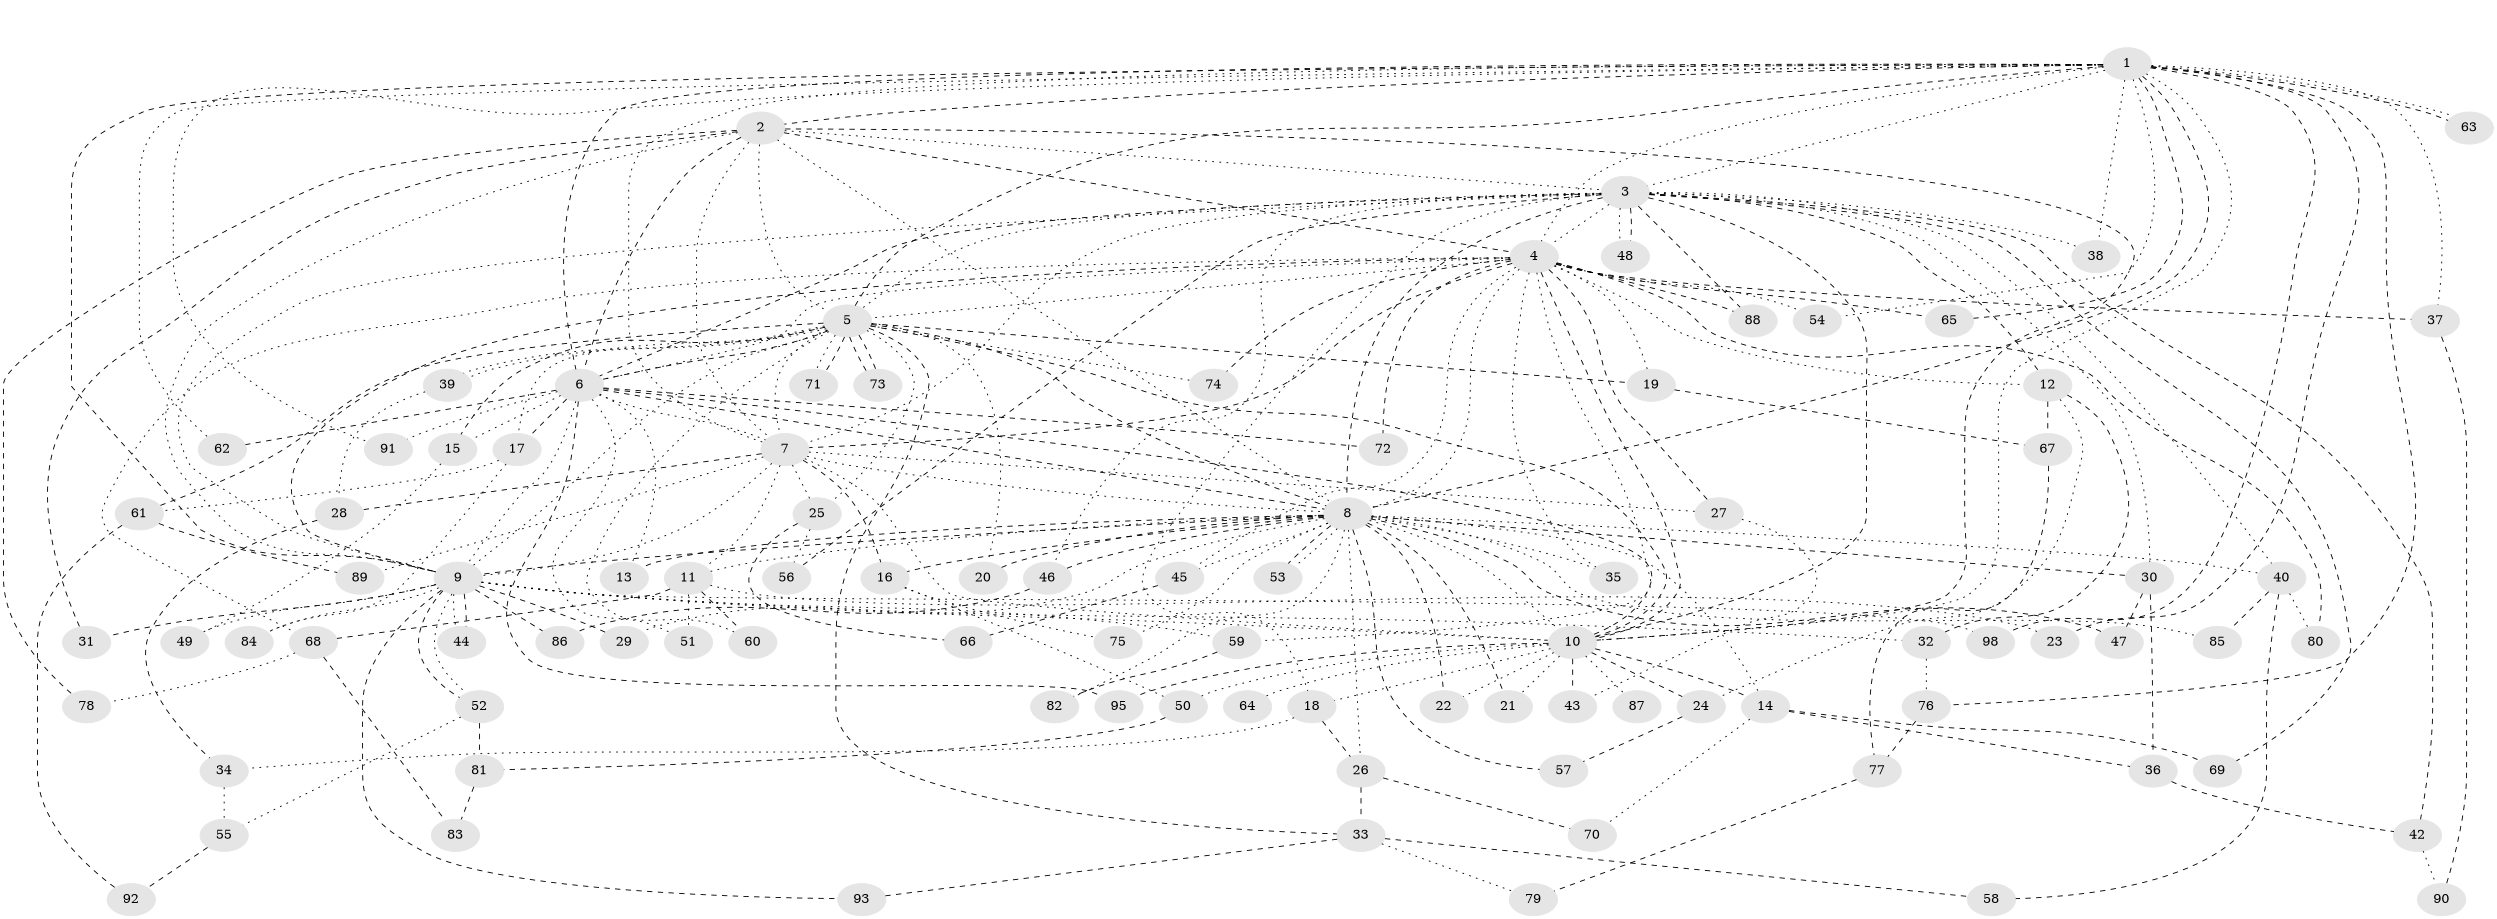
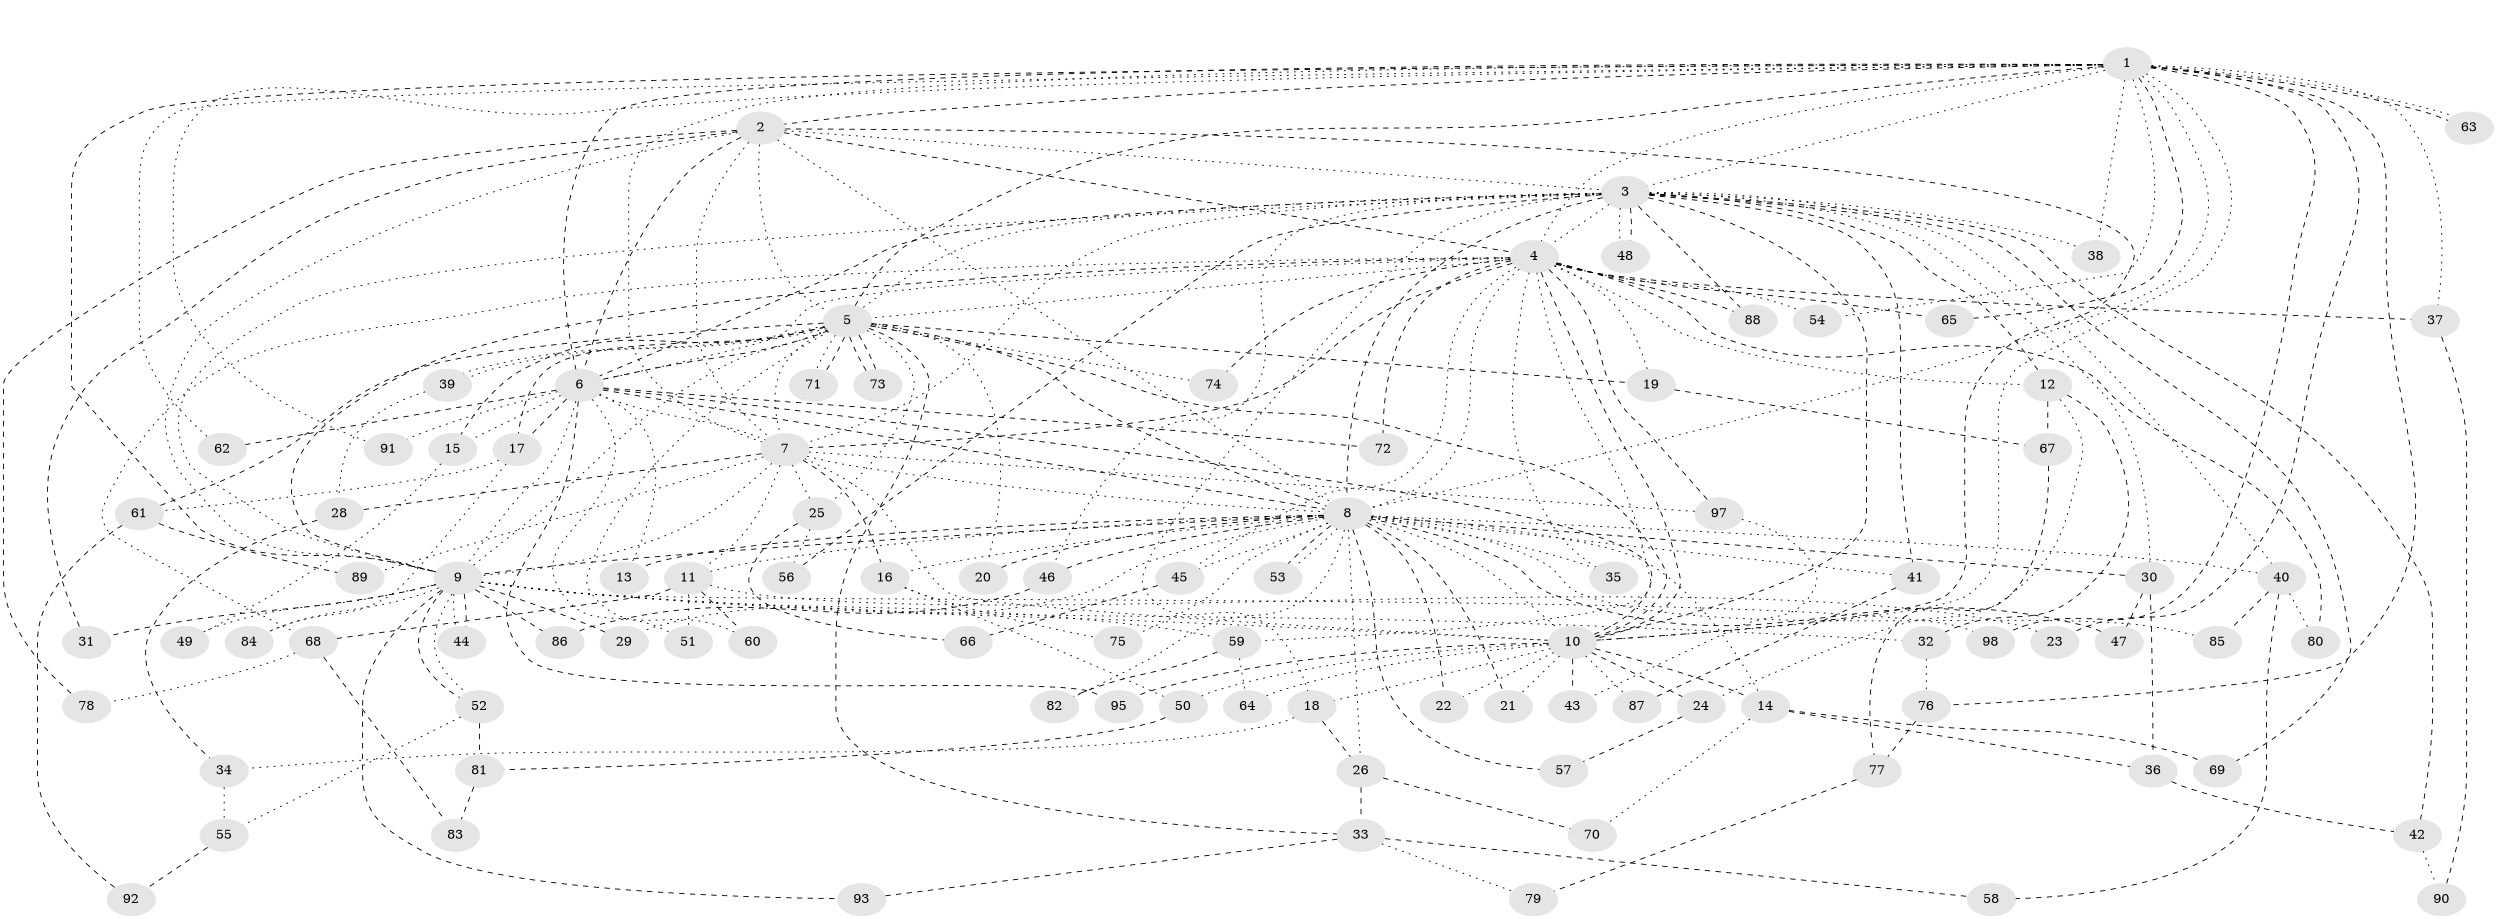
  graph {
    node [color=gray90 style=filled]
    edge [style=dashed]
    1
    2
    3
    4
    5
    6
    7
    8
    9
    10
    23
    37
    38
    54
    62
    63
    65
    76
    91
    n20 [label=98]
    31
    78
    12
    18
    30
    40
+   41
    42
    46
    48
    56
    69
    88
    19
-   27
+   27 [label=97]
    35
    45
    59
    68
    72
    74
    80
    15
    17
    20
    25
    33
    39
    60
    61
    71
    73
    13
    51
    95
    28
    11
    16
    89
    14
    21
    22
    26
    29
    47
    53
    57
    75
    82
    85
    32
    44
    49
    52
    84
    86
    93
    24
    43
    50
    64
    87
    90
    77
    67
    34
    36
    58
    66
    83
    79
    92
    70
    55
    81
    1 -- 2
    1 -- 3 [style=dotted]
    1 -- 4 [style=dotted]
    1 -- 5
    1 -- 6
    1 -- 7 [style=dotted]
-   1 -- 8
+   1 -- 8 [style=dotted]
    1 -- 9
    1 -- 10 [style=dotted]
    1 -- 23
    1 -- 37 [style=dotted]
    1 -- 38 [style=dotted]
    1 -- 54 [style=dotted]
    1 -- 62 [style=dotted]
    1 -- 63
    1 -- 63 [style=dotted]
    1 -- 65
    1 -- 76
    1 -- 91 [style=dotted]
    1 -- n20
    2 -- 3 [style=dotted]
    2 -- 4
    2 -- 5 [style=dotted]
    2 -- 6
    2 -- 7 [style=dotted]
    2 -- 8 [style=dotted]
    2 -- 9 [style=dotted]
    2 -- 10
    2 -- 31
    2 -- 78
    3 -- 4 [style=dotted]
    3 -- 5 [style=dotted]
    3 -- 6
    3 -- 7 [style=dotted]
    3 -- 8
    3 -- 9 [style=dotted]
    3 -- 10
    3 -- 38 [style=dotted]
    3 -- 12
    3 -- 18 [style=dotted]
    3 -- 30 [style=dotted]
    3 -- 40 [style=dotted]
+   3 -- 41
    3 -- 42
    3 -- 46 [style=dotted]
    3 -- 48 [style=dotted]
    3 -- 48
    3 -- 56
    3 -- 69
    3 -- 88
    4 -- 5 [style=dotted]
    4 -- 6 [style=dotted]
    4 -- 7
    4 -- 8 [style=dotted]
    4 -- 9
    4 -- 10
    4 -- 37
    4 -- 54 [style=dotted]
    4 -- 65
    4 -- 12 [style=dotted]
    4 -- 88
    4 -- 19 [style=dotted]
    4 -- 27
    4 -- 35 [style=dotted]
    4 -- 45 [style=dotted]
    4 -- 59 [style=dotted]
    4 -- 68 [style=dotted]
    4 -- 72
    4 -- 74
    4 -- 80
    5 -- 6
    5 -- 7 [style=dotted]
    5 -- 8
    5 -- 9 [style=dotted]
    5 -- 10
    5 -- 19
    5 -- 74 [style=dotted]
    5 -- 15
-   5 -- 17 [style=dotted]
+   5 -- 17
    5 -- 20 [style=dotted]
    5 -- 25 [style=dotted]
    5 -- 33
    5 -- 39 [style=dotted]
    5 -- 39 [style=dotted]
    5 -- 60 [style=dotted]
    5 -- 61
    5 -- 71 [style=dotted]
    5 -- 71
    5 -- 73
    5 -- 73
    6 -- 7 [style=dotted]
    6 -- 8
    6 -- 9 [style=dotted]
    6 -- 10
    6 -- 62
    6 -- 91 [style=dotted]
    6 -- 72
    6 -- 15 [style=dotted]
    6 -- 17
    6 -- 13 [style=dotted]
    6 -- 51 [style=dotted]
    6 -- 95
    7 -- 8 [style=dotted]
    7 -- 9 [style=dotted]
    7 -- 10 [style=dotted]
    7 -- 27 [style=dotted]
    7 -- 25 [style=dotted]
    7 -- 28
    7 -- 11 [style=dotted]
    7 -- 16
    7 -- 89 [style=dotted]
    8 -- 9
    8 -- 10 [style=dotted]
    8 -- 30
    8 -- 40 [style=dotted]
+   8 -- 41 [style=dotted]
    8 -- 46
    8 -- 35 [style=dotted]
    8 -- 45 [style=dotted]
    8 -- 20
    8 -- 13
    8 -- 11 [style=dotted]
-   8 -- 16
+   8 -- 16 [style=dotted]
    8 -- 14 [style=dotted]
    8 -- 21
    8 -- 22
    8 -- 26 [style=dotted]
    8 -- 29 [style=dotted]
    8 -- 47
    8 -- 53
    8 -- 53 [style=dotted]
    8 -- 57
    8 -- 75 [style=dotted]
    8 -- 82 [style=dotted]
    8 -- 85 [style=dotted]
    9 -- 10 [style=dotted]
    9 -- n20 [style=dotted]
    9 -- 31
    9 -- 59 [style=dotted]
    9 -- 29
    9 -- 32 [style=dotted]
    9 -- 44 [style=dotted]
    9 -- 44
    9 -- 49 [style=dotted]
    9 -- 52
    9 -- 52 [style=dotted]
    9 -- 84 [style=dotted]
    9 -- 86
    9 -- 93
    10 -- 18 [style=dotted]
    10 -- 95
    10 -- 14
    10 -- 21 [style=dotted]
    10 -- 22 [style=dotted]
    10 -- 24
    10 -- 43
    10 -- 50 [style=dotted]
    10 -- 64 [style=dotted]
    10 -- 87 [style=dotted]
    37 -- 90
    76 -- 77
    12 -- 32
    12 -- 24 [style=dotted]
    12 -- 67
    18 -- 26
    18 -- 34 [style=dotted]
    30 -- 47
    30 -- 36
    40 -- 80 [style=dotted]
    40 -- 85
    40 -- 58
+   41 -- 87
    42 -- 90 [style=dotted]
    46 -- 86
    19 -- 67
    27 -- 43 [style=dotted]
    45 -- 66
    59 -- 82
+   59 -- 64 [style=dotted]
    68 -- 78 [style=dotted]
    68 -- 83
    15 -- 49 [style=dotted]
    17 -- 61 [style=dotted]
    17 -- 84 [style=dotted]
    25 -- 56 [style=dotted]
    25 -- 66
    33 -- 93
    33 -- 58
    33 -- 79 [style=dotted]
    39 -- 28 [style=dotted]
    61 -- 89
    61 -- 92
    28 -- 34
    11 -- 23 [style=dotted]
    11 -- 68
    11 -- 60
    11 -- 51 [style=dotted]
    16 -- 75 [style=dotted]
    16 -- 50 [style=dotted]
    14 -- 69
    14 -- 36
    14 -- 70 [style=dotted]
    26 -- 33
    26 -- 70
    32 -- 76 [style=dotted]
    52 -- 55 [style=dotted]
    52 -- 81
    24 -- 57
    50 -- 81
    77 -- 79
    67 -- 77
    34 -- 55 [style=dotted]
    36 -- 42
    55 -- 92
    81 -- 83
  }
